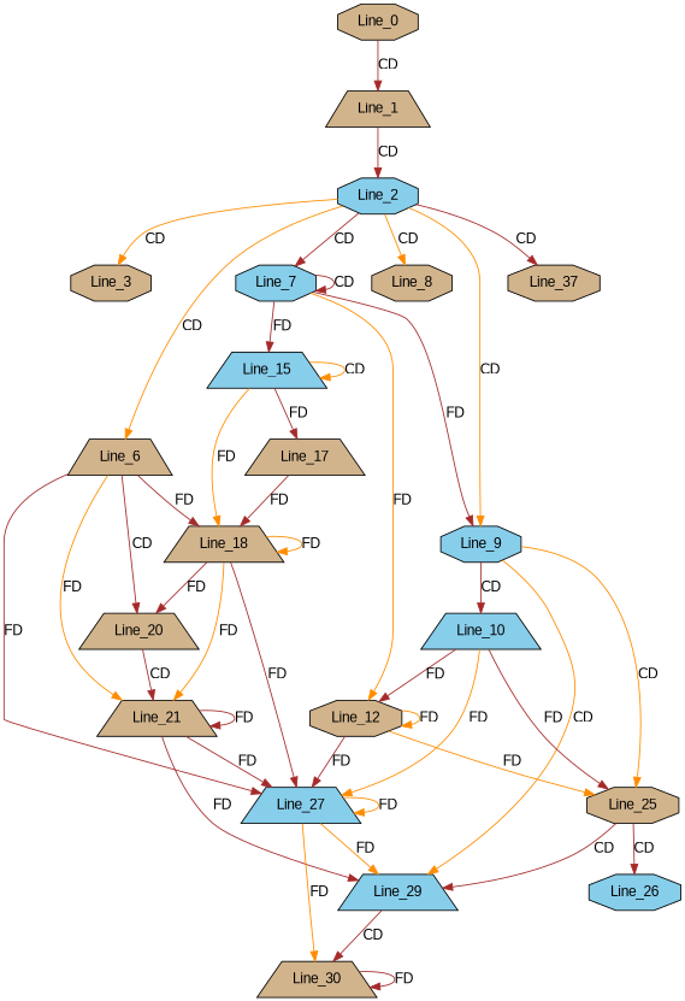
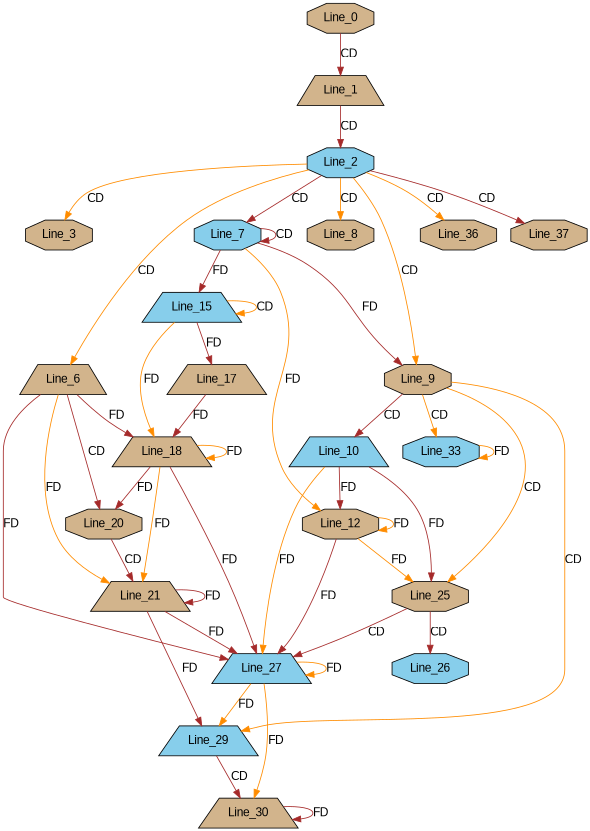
  digraph {
    fontname="Liberation Sans"
    node [fillcolor=tan fontname="Liberation Sans" shape=octagon style=filled]
    edge [color=brown fontname="Liberation Sans"]
    Line_1 [shape=trapezium]
    Line_0
    Line_2 [fillcolor=skyblue]
    Line_3
    Line_6 [shape=trapezium]
    Line_7 [fillcolor=skyblue]
    Line_8
-   Line_9 [fillcolor=skyblue]
+   Line_9
+   Line_36
    Line_37
    Line_18 [shape=trapezium]
-   Line_20 [shape=trapezium]
+   Line_20
    Line_21 [shape=trapezium]
    Line_27 [fillcolor=skyblue shape=trapezium]
    Line_12
    Line_15 [fillcolor=skyblue shape=trapezium]
    Line_10 [fillcolor=skyblue shape=trapezium]
    Line_25
    Line_29 [fillcolor=skyblue shape=trapezium]
+   Line_33 [fillcolor=skyblue]
    Line_30 [shape=trapezium]
    Line_17 [shape=trapezium]
    Line_26 [fillcolor=skyblue]
    Line_1 -> Line_2 [label=CD]
    Line_0 -> Line_1 [label=CD]
    Line_2 -> Line_3 [color=darkorange label=CD]
    Line_2 -> Line_6 [color=darkorange label=CD]
    Line_2 -> Line_7 [label=CD]
    Line_2 -> Line_8 [color=darkorange label=CD]
    Line_2 -> Line_9 [color=darkorange label=CD]
+   Line_2 -> Line_36 [color=darkorange label=CD]
    Line_2 -> Line_37 [label=CD]
    Line_6 -> Line_18 [label=FD]
    Line_6 -> Line_20 [label=CD]
    Line_6 -> Line_21 [color=darkorange label=FD]
    Line_6 -> Line_27 [label=FD]
    Line_7 -> Line_7 [label=CD]
    Line_7 -> Line_9 [label=FD]
    Line_7 -> Line_12 [color=darkorange label=FD]
    Line_7 -> Line_15 [label=FD]
    Line_9 -> Line_10 [label=CD]
    Line_9 -> Line_25 [color=darkorange label=CD]
    Line_9 -> Line_29 [color=darkorange label=CD]
+   Line_9 -> Line_33 [color=darkorange label=CD]
    Line_18 -> Line_18 [color=darkorange label=FD]
    Line_18 -> Line_20 [label=FD]
    Line_18 -> Line_21 [color=darkorange label=FD]
    Line_18 -> Line_27 [label=FD]
    Line_20 -> Line_21 [label=CD]
    Line_21 -> Line_21 [label=FD]
    Line_21 -> Line_27 [label=FD]
    Line_21 -> Line_29 [label=FD]
    Line_27 -> Line_27 [color=darkorange label=FD]
    Line_27 -> Line_29 [color=darkorange label=FD]
    Line_27 -> Line_30 [color=darkorange label=FD]
    Line_12 -> Line_27 [label=FD]
    Line_12 -> Line_12 [color=darkorange label=FD]
    Line_12 -> Line_25 [color=darkorange label=FD]
    Line_15 -> Line_18 [color=darkorange label=FD]
    Line_15 -> Line_15 [color=darkorange label=CD]
    Line_15 -> Line_17 [label=FD]
    Line_10 -> Line_27 [color=darkorange label=FD]
    Line_10 -> Line_12 [label=FD]
    Line_10 -> Line_25 [label=FD]
-   Line_25 -> Line_29 [label=CD]
+   Line_25 -> Line_27 [label=CD]
    Line_25 -> Line_26 [label=CD]
    Line_29 -> Line_30 [label=CD]
+   Line_33 -> Line_33 [color=darkorange label=FD]
    Line_30 -> Line_30 [label=FD]
    Line_17 -> Line_18 [label=FD]
  }
